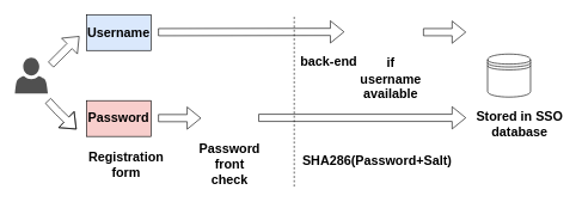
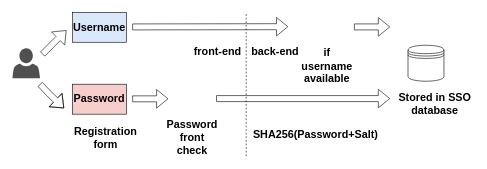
  <mxCell id="0" />
  <mxCell id="1" parent="0" />
  <mxCell id="2" value="" style="sketch=0;pointerEvents=1;shadow=0;dashed=0;html=1;strokeColor=none;fillColor=#505050;labelPosition=center;verticalLabelPosition=bottom;verticalAlign=top;outlineConnect=0;align=center;shape=mxgraph.office.users.user;" vertex="1" parent="1"><mxGeometry x="20" y="80" width="46" height="50" as="geometry" /></mxCell>
  <mxCell id="3" value="&lt;font style=&quot;font-size: 18px;&quot;&gt;&lt;b&gt;Username&lt;/b&gt;&lt;/font&gt;" style="rounded=0;whiteSpace=wrap;html=1;fillColor=#dae8fc;" vertex="1" parent="1"><mxGeometry x="120" y="20" width="90" height="50" as="geometry" /></mxCell>
  <mxCell id="4" value="&lt;font style=&quot;font-size: 18px;&quot;&gt;&lt;b&gt;Password&lt;/b&gt;&lt;/font&gt;" style="rounded=0;whiteSpace=wrap;html=1;fillColor=#f8cecc;" vertex="1" parent="1"><mxGeometry x="120" y="140" width="90" height="50" as="geometry" /></mxCell>
  <mxCell id="5" value="" style="shape=image;html=1;verticalAlign=top;verticalLabelPosition=bottom;labelBackgroundColor=#ffffff;imageAspect=0;aspect=fixed;image=https://cdn1.iconfinder.com/data/icons/material-core/18/check-box-outline-128.png;fontSize=18;" vertex="1" parent="1"><mxGeometry x="295" y="140" width="50" height="50" as="geometry" /></mxCell>
  <mxCell id="6" value="&lt;b&gt;Registration form&lt;/b&gt;" style="text;html=1;strokeColor=none;fillColor=none;align=center;verticalAlign=middle;whiteSpace=wrap;rounded=0;fontSize=18;" vertex="1" parent="1"><mxGeometry x="137.5" y="205" width="75" height="50" as="geometry" /></mxCell>
  <mxCell id="7" value="&lt;b&gt;Password front check&lt;/b&gt;" style="text;html=1;strokeColor=none;fillColor=none;align=center;verticalAlign=middle;whiteSpace=wrap;rounded=0;fontSize=18;" vertex="1" parent="1"><mxGeometry x="290" y="210" width="60" height="40" as="geometry" /></mxCell>
  <mxCell id="8" value="" style="shape=flexArrow;endArrow=classic;html=1;rounded=0;fontSize=18;" edge="1" parent="1"><mxGeometry width="50" height="50" relative="1" as="geometry"><mxPoint x="220" y="164.41" as="sourcePoint" /><mxPoint x="280" y="164.41" as="targetPoint" /></mxGeometry></mxCell>
  <mxCell id="9" value="" style="shape=flexArrow;endArrow=classic;html=1;rounded=0;fontSize=18;" edge="1" parent="1"><mxGeometry width="50" height="50" relative="1" as="geometry"><mxPoint x="220" y="44.41" as="sourcePoint" /><mxPoint x="480" y="44" as="targetPoint" /></mxGeometry></mxCell>
+ <mxCell id="10" value="&lt;b&gt;front-end&lt;/b&gt;" style="text;html=1;strokeColor=none;fillColor=none;align=center;verticalAlign=middle;whiteSpace=wrap;rounded=0;fontSize=18;" vertex="1" parent="1"><mxGeometry x="320" y="70" width="85" height="30" as="geometry" /></mxCell>
  <mxCell id="11" value="&lt;b&gt;back-end&lt;/b&gt;" style="text;html=1;strokeColor=none;fillColor=none;align=center;verticalAlign=middle;whiteSpace=wrap;rounded=0;fontSize=18;" vertex="1" parent="1"><mxGeometry x="416" y="70" width="85" height="30" as="geometry" /></mxCell>
  <mxCell id="12" value="" style="endArrow=none;dashed=1;html=1;rounded=0;fontSize=18;" edge="1" parent="1"><mxGeometry width="50" height="50" relative="1" as="geometry"><mxPoint x="410" y="260" as="sourcePoint" /><mxPoint x="410" y="20" as="targetPoint" /></mxGeometry></mxCell>
  <mxCell id="13" value="" style="shape=image;html=1;verticalAlign=top;verticalLabelPosition=bottom;labelBackgroundColor=#ffffff;imageAspect=0;aspect=fixed;image=https://cdn1.iconfinder.com/data/icons/material-core/18/check-box-outline-128.png;fontSize=18;" vertex="1" parent="1"><mxGeometry x="520" y="20" width="50" height="50" as="geometry" /></mxCell>
  <mxCell id="14" value="&lt;b&gt;if&lt;br&gt;username&lt;br&gt;available&lt;br&gt;&lt;/b&gt;" style="text;html=1;strokeColor=none;fillColor=none;align=center;verticalAlign=middle;whiteSpace=wrap;rounded=0;fontSize=18;" vertex="1" parent="1"><mxGeometry x="515" y="90" width="60" height="40" as="geometry" /></mxCell>
  <mxCell id="15" value="" style="shape=flexArrow;endArrow=classic;html=1;rounded=0;fontSize=18;" edge="1" parent="1"><mxGeometry width="50" height="50" relative="1" as="geometry"><mxPoint x="360" y="164" as="sourcePoint" /><mxPoint x="650" y="164" as="targetPoint" /></mxGeometry></mxCell>
- <mxCell id="16" value="&lt;b&gt;SHA286(Password+Salt)&lt;br&gt;&lt;/b&gt;" style="text;html=1;strokeColor=none;fillColor=none;align=center;verticalAlign=middle;whiteSpace=wrap;rounded=0;fontSize=18;" vertex="1" parent="1"><mxGeometry x="416" y="205" width="220" height="40" as="geometry" /></mxCell>
+ <mxCell id="16" value="&lt;b&gt;SHA256(Password+Salt)&lt;br&gt;&lt;/b&gt;" style="text;html=1;strokeColor=none;fillColor=none;align=center;verticalAlign=middle;whiteSpace=wrap;rounded=0;fontSize=18;" vertex="1" parent="1"><mxGeometry x="416" y="205" width="220" height="40" as="geometry" /></mxCell>
  <mxCell id="17" value="" style="shape=flexArrow;endArrow=classic;html=1;rounded=0;fontSize=18;" edge="1" parent="1"><mxGeometry width="50" height="50" relative="1" as="geometry"><mxPoint x="590" y="44.41" as="sourcePoint" /><mxPoint x="650" y="44.41" as="targetPoint" /></mxGeometry></mxCell>
  <mxCell id="18" value="" style="shape=datastore;whiteSpace=wrap;html=1;fontSize=18;" vertex="1" parent="1"><mxGeometry x="680" y="75" width="60" height="60" as="geometry" /></mxCell>
  <mxCell id="19" value="&lt;b&gt;Stored in SSO database&lt;br&gt;&lt;/b&gt;" style="text;html=1;strokeColor=none;fillColor=none;align=center;verticalAlign=middle;whiteSpace=wrap;rounded=0;fontSize=18;" vertex="1" parent="1"><mxGeometry x="660" y="155" width="130" height="35" as="geometry" /></mxCell>
  <mxCell id="20" value="" style="shape=flexArrow;endArrow=classic;html=1;rounded=0;fontSize=18;" edge="1" parent="1"><mxGeometry width="50" height="50" relative="1" as="geometry"><mxPoint x="66" y="140" as="sourcePoint" /><mxPoint x="106" y="180" as="targetPoint" /><Array as="points"><mxPoint x="80" y="155" /></Array></mxGeometry></mxCell>
  <mxCell id="21" value="" style="shape=flexArrow;endArrow=classic;html=1;rounded=0;fontSize=18;" edge="1" parent="1"><mxGeometry width="50" height="50" relative="1" as="geometry"><mxPoint x="70" y="90" as="sourcePoint" /><mxPoint x="110" y="50" as="targetPoint" /></mxGeometry></mxCell>
